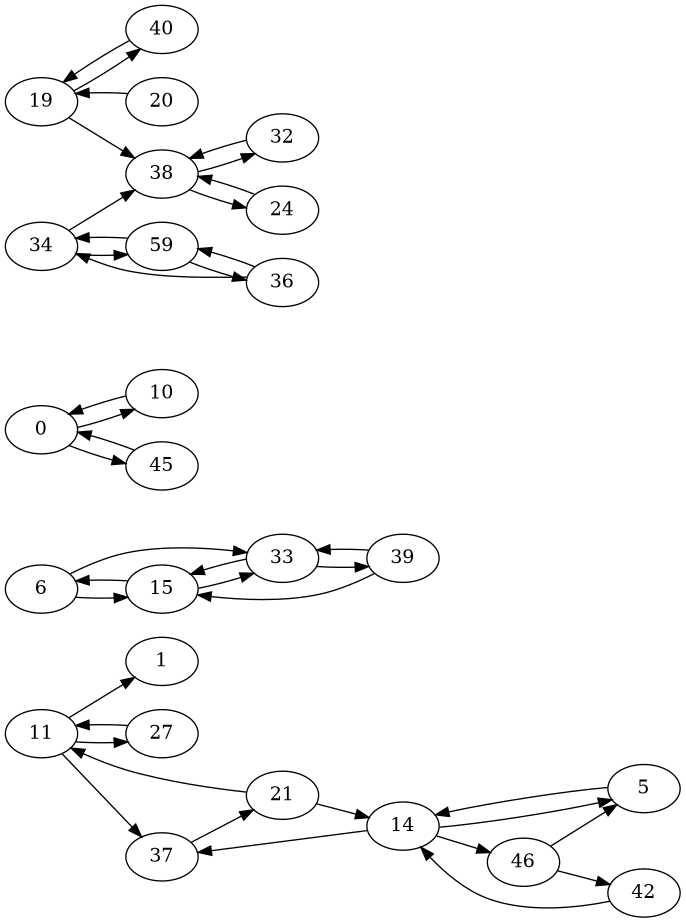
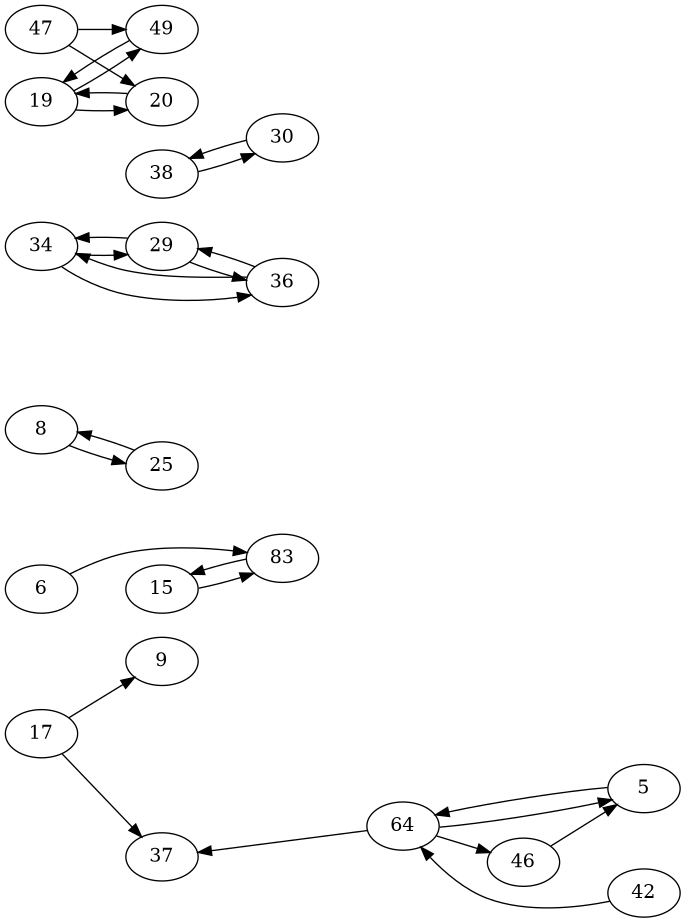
  digraph {
    rankdir=LR
-   11
-   1
-   27
+   11 [label=17]
+   1 [label=9]
    37
-   21
    6
    15
-   33
-   39
+   33 [label=83]
    n10 [label=5]
-   14
+   14 [label=64]
    46
    42
-   8 [label=0]
-   10
-   25 [label=45]
+   8
+   25
    19
    20
-   40
-   24
+   40 [label=49]
+   47
    38
-   30 [label=32]
-   29 [label=59]
+   30
+   29
    34
    36
    11 -> 1
-   11 -> 27
    11 -> 37
-   27 -> 11
-   37 -> 21
-   21 -> 11
-   21 -> 14
-   6 -> 15
    6 -> 33
-   15 -> 6
    15 -> 33
    33 -> 15
-   33 -> 39
-   39 -> 15
-   39 -> 33
    n10 -> 14
    14 -> 37
    14 -> n10
    14 -> 46
    46 -> n10
-   46 -> 42
    42 -> 14
-   8 -> 10
    8 -> 25
-   10 -> 8
    25 -> 8
-   19 -> 38
+   19 -> 20
    19 -> 40
    20 -> 19
    40 -> 19
-   24 -> 38
-   38 -> 24
+   47 -> 20
+   47 -> 40
    38 -> 30
    30 -> 38
    29 -> 34
    29 -> 36
    34 -> 29
-   34 -> 38
+   34 -> 36
    36 -> 29
    36 -> 34
  }
